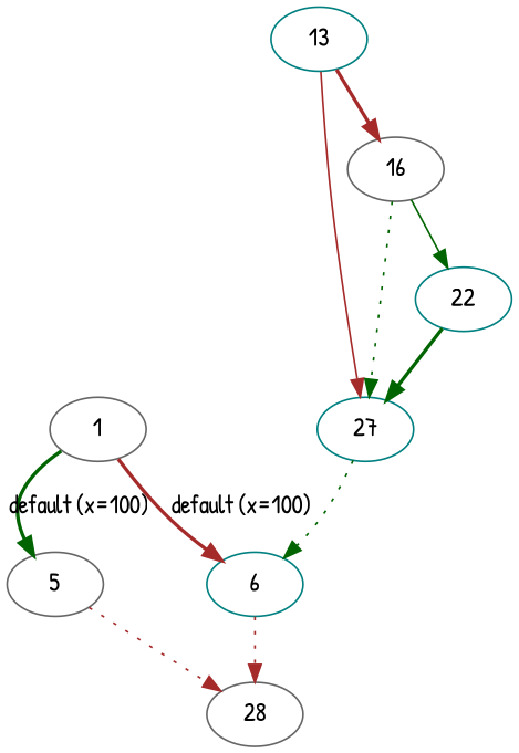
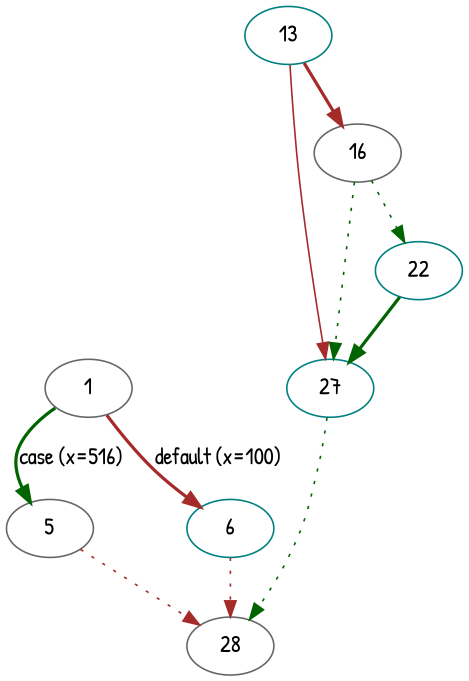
  strict digraph {
    fontname="Patrick Hand"
    node [color=gray40 fontname="Patrick Hand"]
    edge [color=darkgreen fontname="Patrick Hand" style=bold]
    1 [entry=true]
    5
    6 [color=teal]
    28
    13 [color=teal]
    27 [color=teal]
    16
    22 [color=teal]
-   1 -> 5 [cond="case (x=516)" label="default (x=100)"]
+   1 -> 5 [cond="case (x=516)" label="case (x=516)"]
    1 -> 6 [color=brown cond="case (x=100)" label="default (x=100)"]
    5 -> 28 [color=brown style=dotted]
    6 -> 28 [color=brown style=dotted]
    13 -> 27 [color=brown cond=false style=solid]
    13 -> 16 [color=brown cond=true]
-   27 -> 6 [style=dotted]
+   27 -> 28 [style=dotted]
    16 -> 27 [cond=false style=dotted]
-   16 -> 22 [cond=true style=solid]
+   16 -> 22 [cond=true style=dotted]
    22 -> 27
  }
